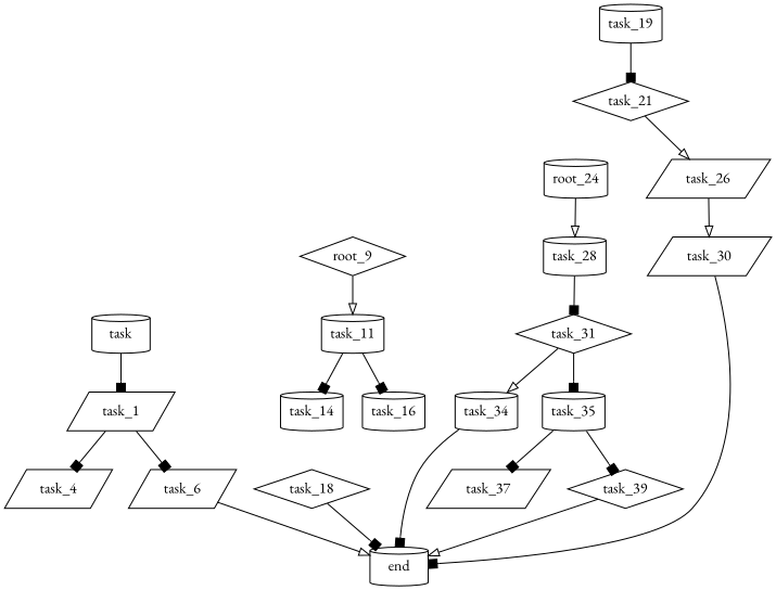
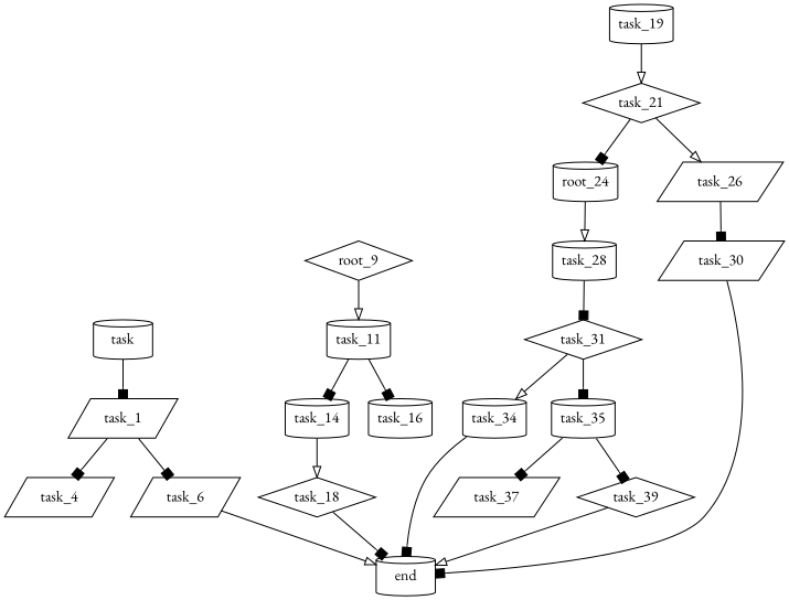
  digraph {
    fontname="EB Garamond"
    node [fontname="EB Garamond" shape=cylinder]
    edge [arrowhead=box fontname="EB Garamond"]
    n1 [label=task]
    task_1 [shape=parallelogram]
    task_4 [shape=parallelogram]
    task_6 [shape=parallelogram]
    end
    n6 [label=root_9 shape=diamond]
    task_11
    task_14
    task_16
    task_18 [shape=diamond]
    task_21 [shape=diamond]
    task_19
    n13 [label=root_24]
    task_26 [shape=parallelogram]
    task_28
    task_30 [shape=parallelogram]
    task_31 [shape=diamond]
    task_34
    task_35
    task_37 [shape=parallelogram]
    task_39 [shape=diamond]
    n1 -> task_1
    task_1 -> task_4
    task_1 -> task_6
    task_6 -> end [arrowhead=onormal]
    n6 -> task_11 [arrowhead=onormal]
    task_11 -> task_14
    task_11 -> task_16
+   task_14 -> task_18 [arrowhead=onormal]
    task_18 -> end
+   task_21 -> n13
    task_21 -> task_26 [arrowhead=onormal]
-   task_19 -> task_21
+   task_19 -> task_21 [arrowhead=onormal]
    n13 -> task_28 [arrowhead=onormal]
-   task_26 -> task_30 [arrowhead=onormal]
+   task_26 -> task_30
    task_28 -> task_31
    task_30 -> end
    task_31 -> task_34 [arrowhead=onormal]
    task_31 -> task_35
    task_34 -> end
    task_35 -> task_37
    task_35 -> task_39
    task_39 -> end [arrowhead=onormal]
  }
